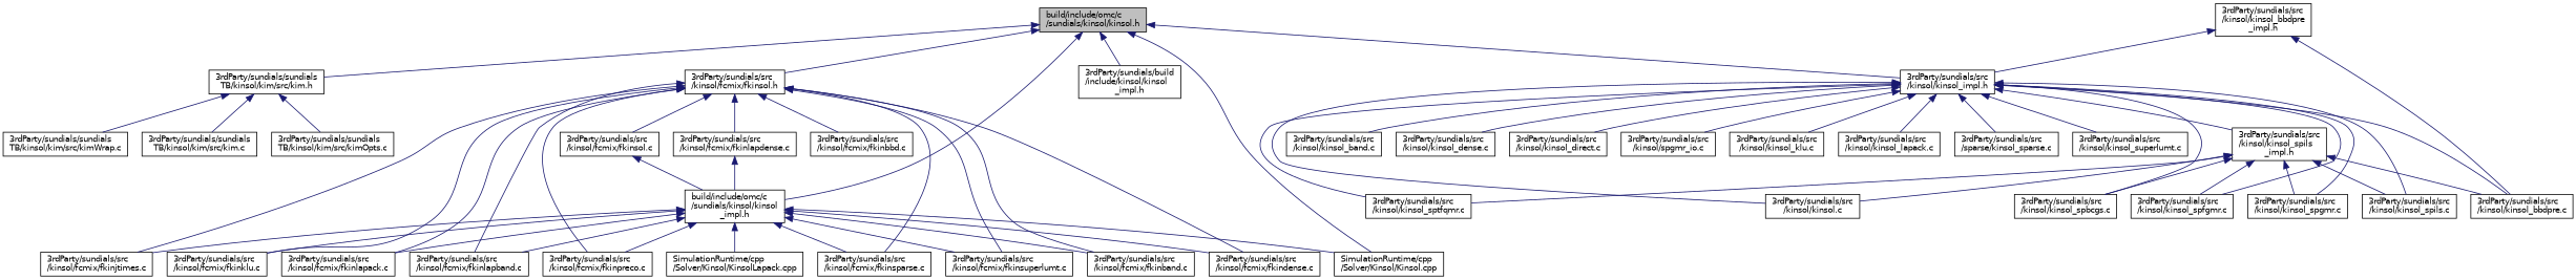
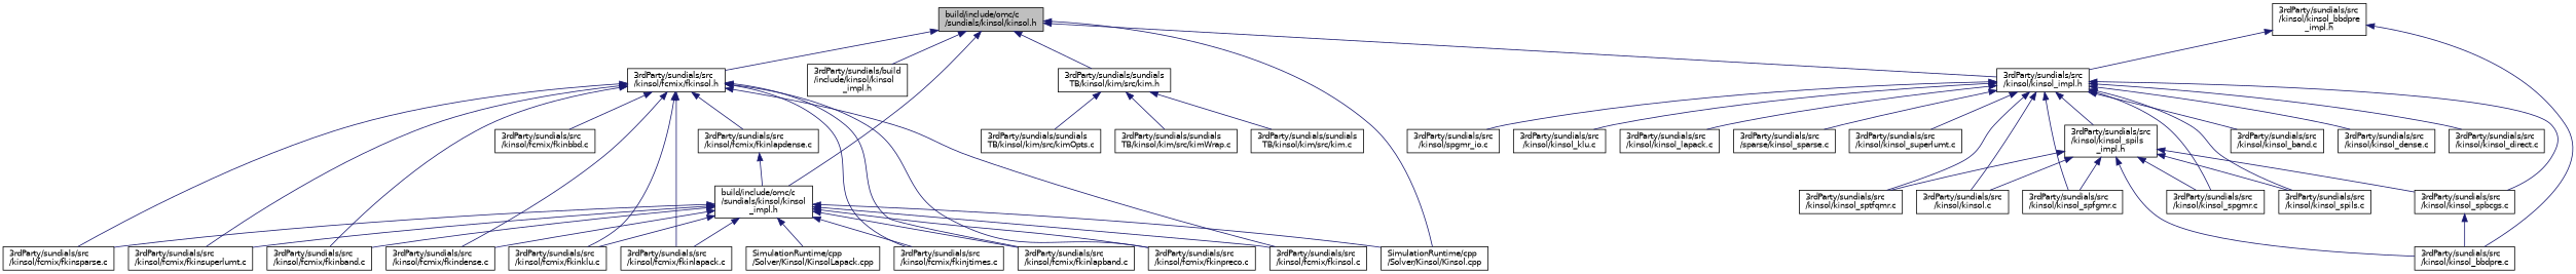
  digraph {
    node [color=black fillcolor=white fontname=Helvetica fontsize=10 shape=record style=filled]
    edge [color=midnightblue dir=back fontname=Helvetica fontsize=10 labelfontname=Helvetica labelfontsize=10 style=solid]
    n1 [fillcolor=grey75 fontcolor=black height=0.2 label="build/include/omc/c\l/sundials/kinsol/kinsol.h" width=0.4]
    n2 [height=0.2 label="3rdParty/sundials/build\l/include/kinsol/kinsol\l_impl.h" width=0.4]
    n3 [height=0.2 label="3rdParty/sundials/src\l/kinsol/fcmix/fkinsol.h" width=0.4]
    n4 [height=0.2 label="3rdParty/sundials/src\l/kinsol/kinsol_impl.h" width=0.4]
    n5 [height=0.2 label="3rdParty/sundials/sundials\lTB/kinsol/kim/src/kim.h" width=0.4]
    n6 [height=0.2 label="build/include/omc/c\l/sundials/kinsol/kinsol\l_impl.h" width=0.4]
    n7 [height=0.2 label="SimulationRuntime/cpp\l/Solver/Kinsol/Kinsol.cpp" width=0.4]
    n8 [height=0.2 label="3rdParty/sundials/src\l/kinsol/fcmix/fkinband.c" width=0.4]
    n9 [height=0.2 label="3rdParty/sundials/src\l/kinsol/fcmix/fkinbbd.c" width=0.4]
    n10 [height=0.2 label="3rdParty/sundials/src\l/kinsol/fcmix/fkindense.c" width=0.4]
    n11 [height=0.2 label="3rdParty/sundials/src\l/kinsol/fcmix/fkinjtimes.c" width=0.4]
    n12 [height=0.2 label="3rdParty/sundials/src\l/kinsol/fcmix/fkinklu.c" width=0.4]
    n13 [height=0.2 label="3rdParty/sundials/src\l/kinsol/fcmix/fkinlapack.c" width=0.4]
    n14 [height=0.2 label="3rdParty/sundials/src\l/kinsol/fcmix/fkinlapband.c" width=0.4]
    n15 [height=0.2 label="3rdParty/sundials/src\l/kinsol/fcmix/fkinlapdense.c" width=0.4]
    n16 [height=0.2 label="3rdParty/sundials/src\l/kinsol/fcmix/fkinpreco.c" width=0.4]
    n17 [height=0.2 label="3rdParty/sundials/src\l/kinsol/fcmix/fkinsol.c" width=0.4]
    n18 [height=0.2 label="3rdParty/sundials/src\l/kinsol/fcmix/fkinsparse.c" width=0.4]
    n19 [height=0.2 label="3rdParty/sundials/src\l/kinsol/fcmix/fkinsuperlumt.c" width=0.4]
    n20 [height=0.2 label="3rdParty/sundials/src\l/kinsol/kinsol.c" width=0.4]
    n21 [height=0.2 label="3rdParty/sundials/src\l/kinsol/kinsol_spils\l_impl.h" width=0.4]
    n22 [height=0.2 label="3rdParty/sundials/src\l/kinsol/kinsol_bbdpre.c" width=0.4]
    n23 [height=0.2 label="3rdParty/sundials/src\l/kinsol/kinsol_spbcgs.c" width=0.4]
    n24 [height=0.2 label="3rdParty/sundials/src\l/kinsol/kinsol_spfgmr.c" width=0.4]
    n25 [height=0.2 label="3rdParty/sundials/src\l/kinsol/kinsol_spgmr.c" width=0.4]
    n26 [height=0.2 label="3rdParty/sundials/src\l/kinsol/kinsol_spils.c" width=0.4]
    n27 [height=0.2 label="3rdParty/sundials/src\l/kinsol/kinsol_sptfqmr.c" width=0.4]
    n28 [height=0.2 label="3rdParty/sundials/src\l/kinsol/kinsol_band.c" width=0.4]
    n29 [height=0.2 label="3rdParty/sundials/src\l/kinsol/kinsol_dense.c" width=0.4]
    n30 [height=0.2 label="3rdParty/sundials/src\l/kinsol/kinsol_direct.c" width=0.4]
    n31 [height=0.2 label="3rdParty/sundials/src\l/kinsol/spgmr_io.c" width=0.4]
    n32 [height=0.2 label="3rdParty/sundials/src\l/kinsol/kinsol_klu.c" width=0.4]
    n33 [height=0.2 label="3rdParty/sundials/src\l/kinsol/kinsol_lapack.c" width=0.4]
    n34 [height=0.2 label="3rdParty/sundials/src\l/sparse/kinsol_sparse.c" width=0.4]
    n35 [height=0.2 label="3rdParty/sundials/src\l/kinsol/kinsol_superlumt.c" width=0.4]
    n36 [height=0.2 label="3rdParty/sundials/sundials\lTB/kinsol/kim/src/kim.c" width=0.4]
    n37 [height=0.2 label="3rdParty/sundials/sundials\lTB/kinsol/kim/src/kimOpts.c" width=0.4]
    n38 [height=0.2 label="3rdParty/sundials/sundials\lTB/kinsol/kim/src/kimWrap.c" width=0.4]
    n39 [height=0.2 label="SimulationRuntime/cpp\l/Solver/Kinsol/KinsolLapack.cpp" width=0.4]
    n40 [height=0.2 label="3rdParty/sundials/src\l/kinsol/kinsol_bbdpre\l_impl.h" width=0.4]
    n1 -> n2
    n1 -> n3
    n1 -> n4
    n1 -> n5
    n1 -> n6
    n1 -> n7
    n3 -> n8
    n3 -> n9
    n3 -> n10
    n3 -> n11
    n3 -> n12
    n3 -> n13
    n3 -> n14
    n3 -> n15
    n3 -> n16
    n3 -> n17
    n3 -> n18
    n3 -> n19
    n4 -> n20
    n4 -> n21
-   n4 -> n22
+   n23 -> n22
    n4 -> n23
    n4 -> n24
    n4 -> n25
    n4 -> n26
    n4 -> n27
    n4 -> n28
    n4 -> n29
    n4 -> n30
    n4 -> n31
    n4 -> n32
    n4 -> n33
    n4 -> n34
    n4 -> n35
    n5 -> n36
    n5 -> n37
    n5 -> n38
    n6 -> n7
    n6 -> n8
    n6 -> n10
    n6 -> n11
    n6 -> n12
    n6 -> n13
    n6 -> n14
    n6 -> n16
-   n17 -> n6
+   n6 -> n17
    n6 -> n18
    n6 -> n19
    n6 -> n39
    n15 -> n6
    n21 -> n20
    n21 -> n22
    n21 -> n23
    n21 -> n24
    n21 -> n25
    n21 -> n26
    n21 -> n27
    n40 -> n4
    n40 -> n22
  }
